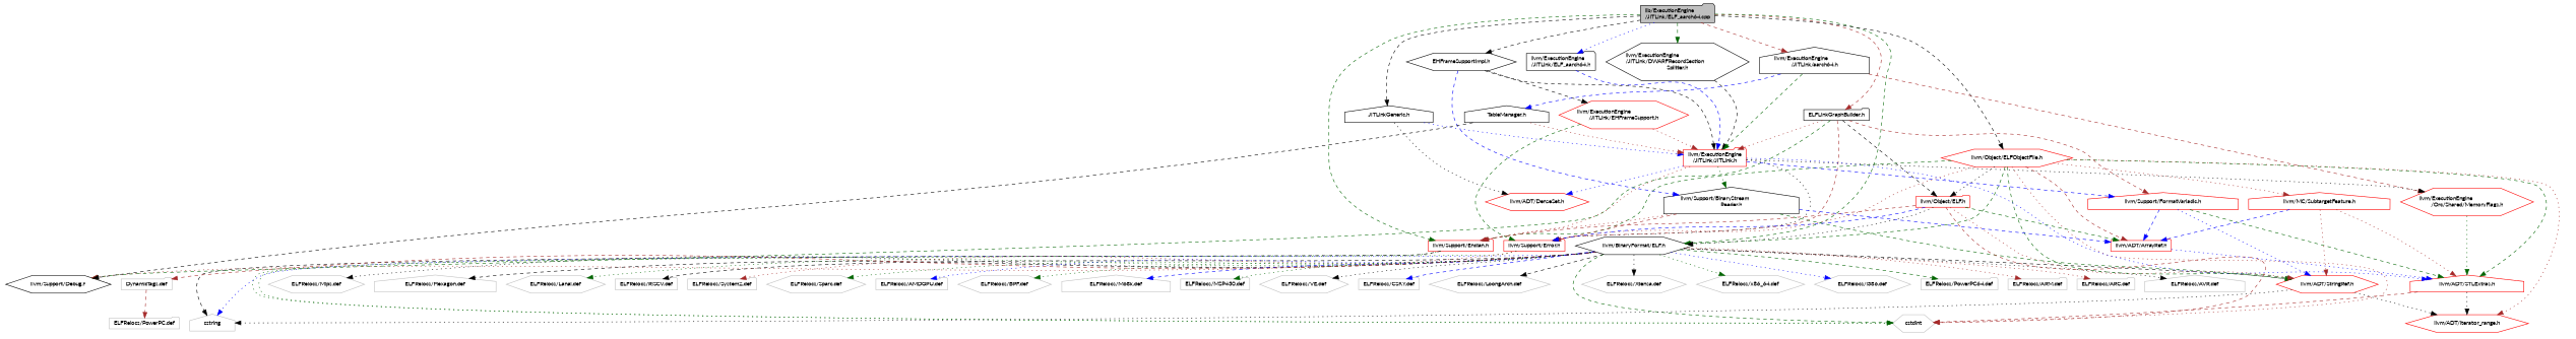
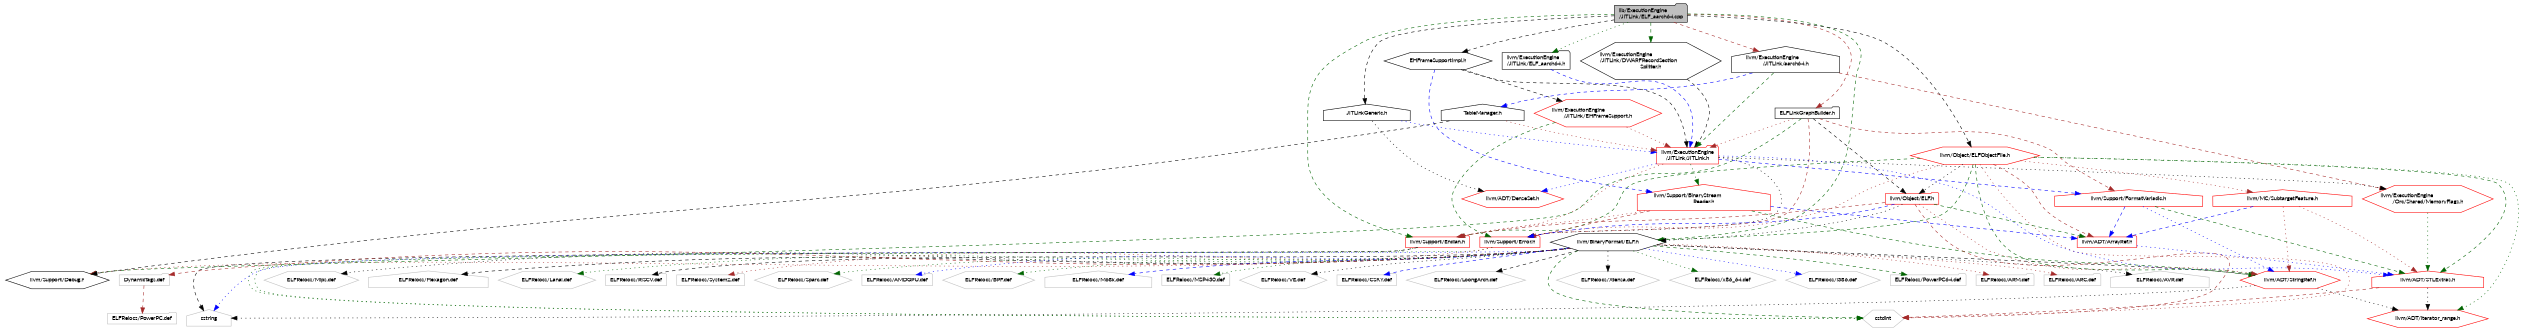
  digraph {
    fontname=Lato
    node [color=grey75 fontname=Lato fontsize=10 shape=hexagon]
    edge [color=brown fontname=Lato fontsize=10 labelfontname=Helvetica labelfontsize=10 style=dashed]
    n1 [color=black fillcolor=grey75 fontcolor=black height=0.2 label="lib/ExecutionEngine\l/JITLink/ELF_aarch64.cpp" shape=folder style=filled width=0.4]
    n2 [color=black height=0.2 label="llvm/ExecutionEngine\l/JITLink/ELF_aarch64.h" shape=folder width=0.4]
    n3 [color=red height=0.2 label="llvm/Support/Endian.h" shape=folder width=0.4]
    n4 [color=black height=0.2 label="EHFrameSupportImpl.h" width=0.4]
    n5 [color=black height=0.2 label="ELFLinkGraphBuilder.h" shape=folder width=0.4]
    n6 [color=black height=0.2 label="llvm/BinaryFormat/ELF.h" width=0.4]
    n7 [color=black height=0.2 label="JITLinkGeneric.h" shape=house width=0.4]
    n8 [color=black height=0.2 label="llvm/ExecutionEngine\l/JITLink/DWARFRecordSection\lSplitter.h" width=0.4]
    n9 [color=black height=0.2 label="llvm/ExecutionEngine\l/JITLink/aarch64.h" shape=house width=0.4]
    n10 [color=red height=0.2 label="llvm/Object/ELFObjectFile.h" width=0.4]
    n11 [color=red height=0.2 label="llvm/ExecutionEngine\l/JITLink/JITLink.h" shape=folder width=0.4]
    n12 [height=0.2 label=cstdint width=0.4]
    n13 [height=0.2 label=cstring shape=house width=0.4]
-   n14 [color=black height=0.2 label="llvm/Support/BinaryStream\lReader.h" shape=house width=0.4]
+   n14 [color=red height=0.2 label="llvm/Support/BinaryStream\lReader.h" shape=house width=0.4]
    n15 [color=red height=0.2 label="llvm/ExecutionEngine\l/JITLink/EHFrameSupport.h" width=0.4]
    n16 [color=red height=0.2 label="llvm/Support/Error.h" shape=folder width=0.4]
    n17 [color=red height=0.2 label="llvm/Support/FormatVariadic.h" shape=house width=0.4]
    n18 [color=black height=0.2 label="llvm/Support/Debug.h" width=0.4]
    n19 [color=red height=0.2 label="llvm/Object/ELF.h" shape=folder width=0.4]
    n20 [color=red height=0.2 label="llvm/ADT/StringRef.h" width=0.4]
    n21 [height=0.2 label="ELFRelocs/x86_64.def" width=0.4]
    n22 [height=0.2 label="ELFRelocs/i386.def" width=0.4]
    n23 [height=0.2 label="ELFRelocs/PowerPC64.def" shape=folder width=0.4]
    n24 [height=0.2 label="ELFRelocs/ARM.def" shape=folder width=0.4]
    n25 [height=0.2 label="ELFRelocs/ARC.def" shape=folder width=0.4]
    n26 [height=0.2 label="ELFRelocs/AVR.def" shape=house width=0.4]
    n27 [height=0.2 label="ELFRelocs/Mips.def" width=0.4]
    n28 [height=0.2 label="ELFRelocs/Hexagon.def" shape=house width=0.4]
    n29 [height=0.2 label="ELFRelocs/Lanai.def" width=0.4]
    n30 [height=0.2 label="ELFRelocs/RISCV.def" shape=folder width=0.4]
    n31 [height=0.2 label="ELFRelocs/SystemZ.def" shape=folder width=0.4]
    n32 [height=0.2 label="ELFRelocs/Sparc.def" width=0.4]
    n33 [height=0.2 label="ELFRelocs/AMDGPU.def" shape=folder width=0.4]
    n34 [height=0.2 label="ELFRelocs/BPF.def" width=0.4]
    n35 [height=0.2 label="ELFRelocs/M68k.def" shape=house width=0.4]
    n36 [height=0.2 label="ELFRelocs/MSP430.def" shape=folder width=0.4]
    n37 [height=0.2 label="ELFRelocs/VE.def" width=0.4]
    n38 [height=0.2 label="ELFRelocs/CSKY.def" shape=folder width=0.4]
    n39 [height=0.2 label="ELFRelocs/LoongArch.def" width=0.4]
    n40 [height=0.2 label="ELFRelocs/Xtensa.def" width=0.4]
    n41 [height=0.2 label="DynamicTags.def" shape=folder width=0.4]
    n42 [color=red height=0.2 label="llvm/ADT/DenseSet.h" width=0.4]
    n43 [color=red height=0.2 label="llvm/ExecutionEngine\l/Orc/Shared/MemoryFlags.h" width=0.4]
    n44 [color=black height=0.2 label="TableManager.h" shape=house width=0.4]
    n45 [color=red height=0.2 label="llvm/ADT/STLExtras.h" shape=house width=0.4]
    n46 [color=red height=0.2 label="llvm/ADT/iterator_range.h" width=0.4]
    n47 [color=red height=0.2 label="llvm/ADT/ArrayRef.h" shape=folder width=0.4]
    n48 [color=red height=0.2 label="llvm/MC/SubtargetFeature.h" shape=house width=0.4]
    n49 [height=0.2 label="ELFRelocs/PowerPC.def" shape=folder width=0.4]
-   n1 -> n2 [color=blue style=dotted]
+   n1 -> n2 [color=darkgreen style=dotted]
    n1 -> n3 [color=darkgreen]
    n1 -> n4 [color=black]
    n1 -> n5
    n1 -> n6 [color=darkgreen]
    n1 -> n7 [color=black]
    n1 -> n8 [color=darkgreen]
    n1 -> n9
    n1 -> n10 [color=black]
    n2 -> n11 [color=blue]
    n3 -> n12 [color=darkgreen style=dotted]
    n3 -> n13 [color=black]
    n4 -> n11 [color=black]
    n4 -> n14 [color=blue]
    n4 -> n15 [color=black]
    n5 -> n11 [style=dotted]
    n5 -> n16
    n5 -> n17
    n5 -> n18 [color=darkgreen]
    n5 -> n19 [color=black]
    n6 -> n12 [color=darkgreen]
    n6 -> n13 [color=blue style=dotted]
    n6 -> n20 [color=black]
    n6 -> n21 [color=darkgreen style=dotted]
    n6 -> n22 [color=blue style=dotted]
    n6 -> n23 [color=darkgreen]
    n6 -> n24 [style=dotted]
    n6 -> n25 [style=dotted]
    n6 -> n26 [color=black style=dotted]
    n6 -> n27 [color=black style=dotted]
    n6 -> n28 [color=black]
    n6 -> n29 [color=darkgreen style=dotted]
    n6 -> n30 [color=black]
    n6 -> n31 [style=dotted]
    n6 -> n32 [color=darkgreen style=dotted]
    n6 -> n33 [color=blue style=dotted]
    n6 -> n34 [color=darkgreen style=dotted]
    n6 -> n35 [color=blue]
    n6 -> n36 [color=darkgreen style=dotted]
    n6 -> n37 [color=black style=dotted]
    n6 -> n38 [color=blue]
    n6 -> n39 [color=black]
    n6 -> n40 [color=black style=dotted]
    n6 -> n41
    n7 -> n11 [color=blue style=dotted]
    n7 -> n42 [color=black style=dotted]
    n8 -> n11 [color=black]
    n9 -> n11 [color=darkgreen]
    n9 -> n43
    n9 -> n44 [color=blue]
    n10 -> n3 [color=darkgreen]
    n10 -> n6 [color=darkgreen]
    n10 -> n12 [style=dotted]
    n10 -> n16 [style=dotted]
    n10 -> n19 [color=black style=dotted]
    n10 -> n20 [color=darkgreen]
    n10 -> n45 [color=darkgreen]
-   n10 -> n46 [style=dotted]
+   n10 -> n46 [color=darkgreen style=dotted]
    n10 -> n47
    n10 -> n48 [style=dotted]
    n11 -> n3 [style=dotted]
    n11 -> n14 [color=darkgreen style=dotted]
    n11 -> n16 [color=black style=dotted]
    n11 -> n17 [color=blue]
    n11 -> n42 [color=blue style=dotted]
    n11 -> n43 [color=black style=dotted]
    n11 -> n45 [color=blue style=dotted]
    n14 -> n3 [style=dotted]
    n14 -> n16
    n14 -> n20 [color=darkgreen]
    n14 -> n47 [color=blue]
    n15 -> n11 [style=dotted]
    n15 -> n16 [color=darkgreen]
    n16 -> n12 [color=darkgreen style=dotted]
    n16 -> n18 [style=dotted]
    n17 -> n20 [color=blue style=dotted]
    n17 -> n45 [color=darkgreen]
    n17 -> n47 [color=blue]
    n19 -> n3
    n19 -> n6 [color=black style=dotted]
    n19 -> n12
    n19 -> n16 [color=blue]
    n19 -> n20 [style=dotted]
    n19 -> n47 [color=darkgreen]
    n20 -> n13 [color=black style=dotted]
    n20 -> n46 [color=black style=dotted]
    n41 -> n49
    n43 -> n45 [color=darkgreen style=dotted]
    n44 -> n11 [style=dotted]
    n44 -> n18 [color=black]
    n45 -> n12
    n45 -> n46 [color=black style=dotted]
    n47 -> n45 [color=blue style=dotted]
    n48 -> n20 [style=dotted]
    n48 -> n45 [style=dotted]
    n48 -> n47 [color=blue]
  }
